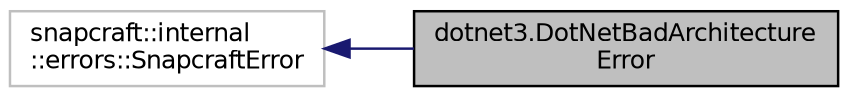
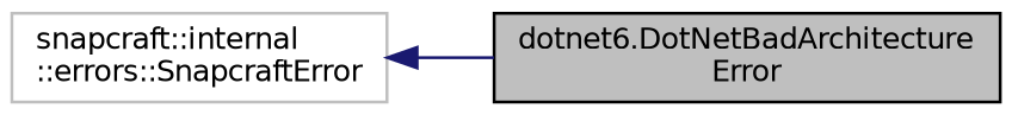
  digraph {
    rankdir=LR
    node [fontname=Helvetica fontsize=10 shape=record style=filled]
-   n1 [color=black fillcolor=grey75 fontcolor=black height=0.2 label="dotnet3.DotNetBadArchitecture\lError" width=0.4]
+   n1 [color=black fillcolor=grey75 fontcolor=black height=0.2 label="dotnet6.DotNetBadArchitecture\lError" width=0.4]
    n2 [color=grey75 fillcolor=white height=0.2 label="snapcraft::internal\l::errors::SnapcraftError" width=0.4]
    n2 -> n1 [color=midnightblue dir=back fontname=Helvetica fontsize=10 labelfontname=Helvetica labelfontsize=10 style=solid]
  }
